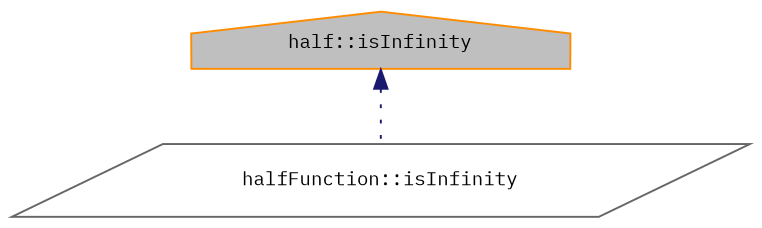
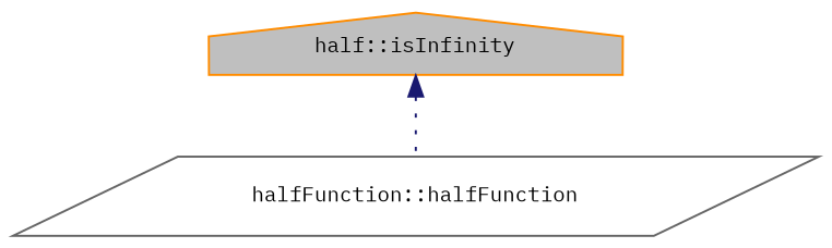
  digraph {
    rankdir=TB
    fontname="IBM Plex Mono"
    node [fontname="IBM Plex Mono" fontsize=10]
    n1 [color=darkorange fillcolor=grey75 fontcolor=black height=0.2 label="half::isInfinity" shape=house style=filled width=0.4]
-   n2 [color=gray40 height=0.2 label="halfFunction::isInfinity" shape=parallelogram width=0.4]
+   n2 [color=gray40 height=0.2 label="halfFunction::halfFunction" shape=parallelogram width=0.4]
    n1 -> n2 [color=midnightblue dir=back fontname="IBM Plex Mono" fontsize=10 labelfontname=FreeSans labelfontsize=10 style=dotted]
  }
